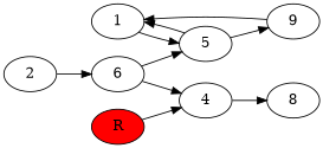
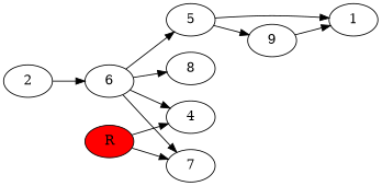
  digraph {
    rankdir=LR
    1
    5
    9
    2
    6
    4
+   7
    8
    R [fillcolor="#ff0000" style=filled]
-   1 -> 5
    5 -> 1
    5 -> 9
    9 -> 1
    2 -> 6
    6 -> 5
    6 -> 4
-   4 -> 8
+   6 -> 7
+   6 -> 8
    R -> 4
+   R -> 7
  }
